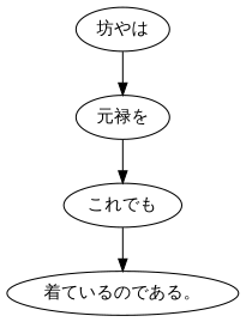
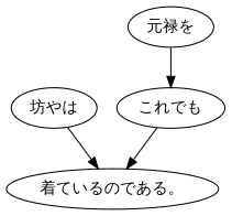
  digraph {
    fontname="IBM Plex Mono"
    node [fontname="IBM Plex Mono"]
    edge [fontname="IBM Plex Mono"]
    n1 [label="坊やは"]
    n2 [label="着ているのである。"]
    n3 [label="これでも"]
    n4 [label="元禄を"]
-   n1 -> n4
+   n1 -> n2
    n3 -> n2
    n4 -> n3
  }
